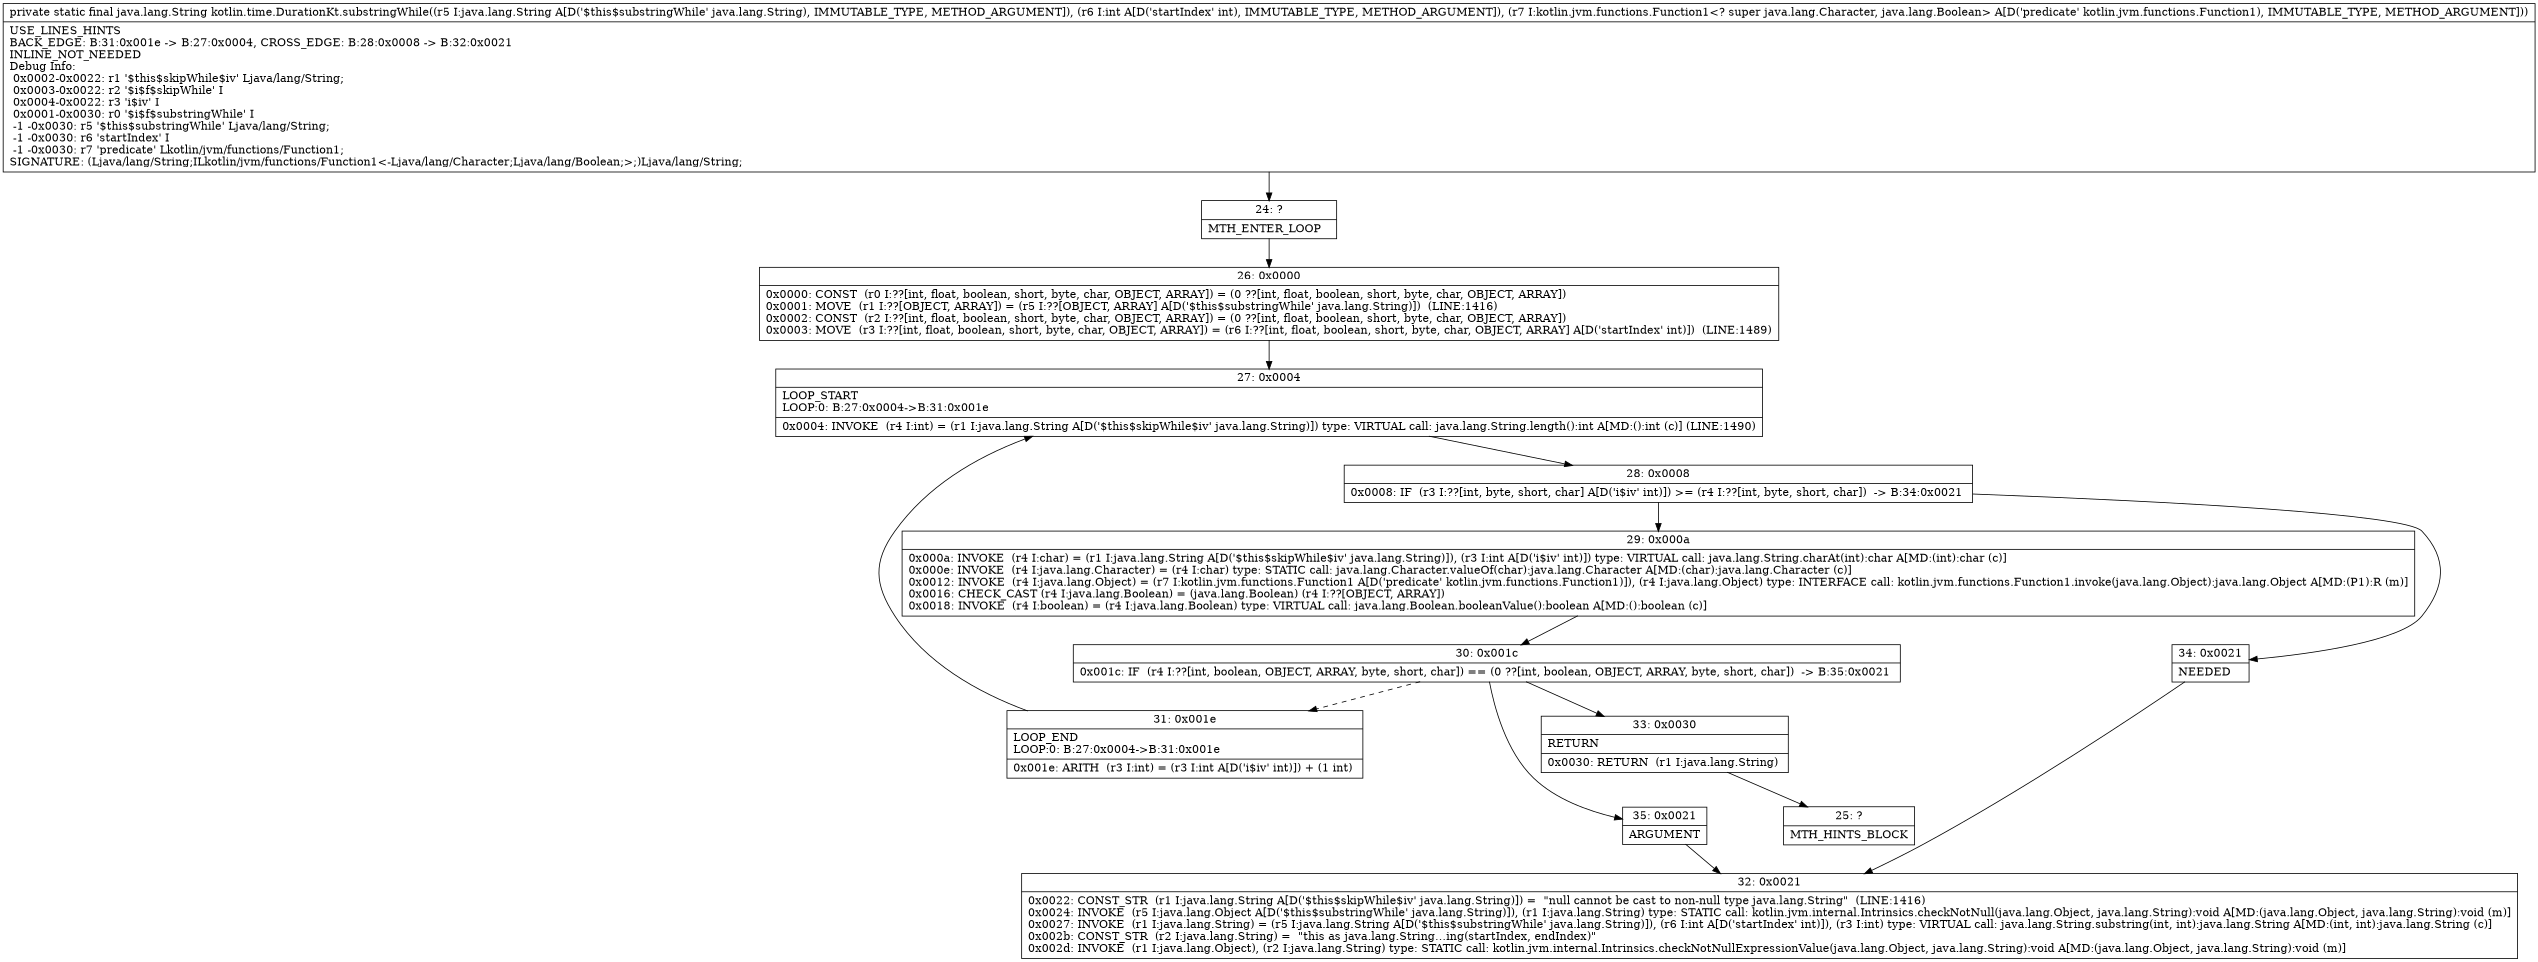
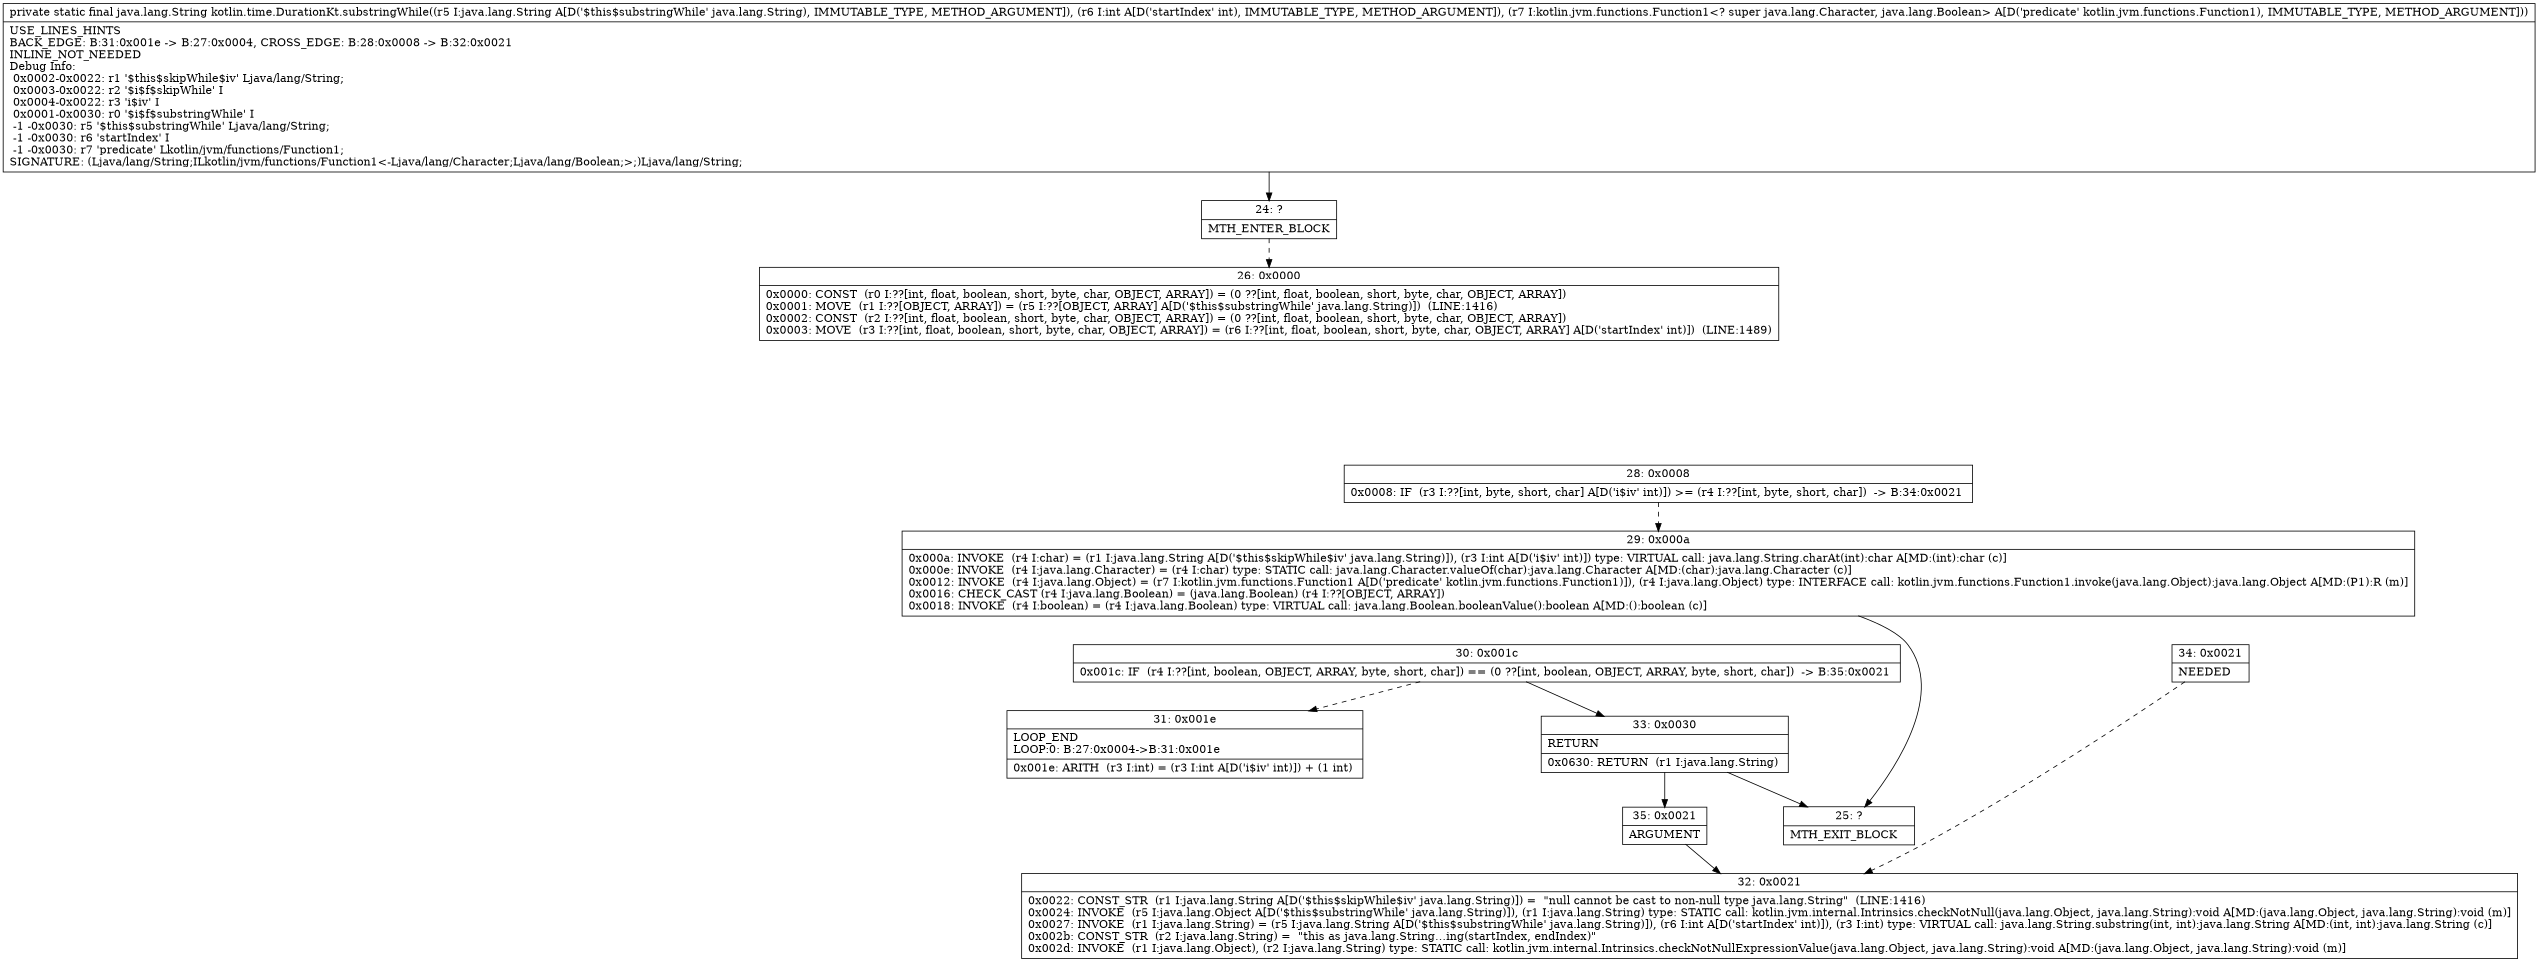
  digraph {
    node [shape=record]
-   n1 [label="{24\:\ ?|MTH_ENTER_LOOP\l}"]
+   n1 [label="{24\:\ ?|MTH_ENTER_BLOCK\l}"]
    n2 [label="{26\:\ 0x0000|0x0000: CONST  (r0 I:??[int, float, boolean, short, byte, char, OBJECT, ARRAY]) = (0 ??[int, float, boolean, short, byte, char, OBJECT, ARRAY]) \l0x0001: MOVE  (r1 I:??[OBJECT, ARRAY]) = (r5 I:??[OBJECT, ARRAY] A[D('$this$substringWhile' java.lang.String)])  (LINE:1416)\l0x0002: CONST  (r2 I:??[int, float, boolean, short, byte, char, OBJECT, ARRAY]) = (0 ??[int, float, boolean, short, byte, char, OBJECT, ARRAY]) \l0x0003: MOVE  (r3 I:??[int, float, boolean, short, byte, char, OBJECT, ARRAY]) = (r6 I:??[int, float, boolean, short, byte, char, OBJECT, ARRAY] A[D('startIndex' int)])  (LINE:1489)\l}"]
-   n3 [label="{27\:\ 0x0004|LOOP_START\lLOOP:0: B:27:0x0004\-\>B:31:0x001e\l|0x0004: INVOKE  (r4 I:int) = (r1 I:java.lang.String A[D('$this$skipWhile$iv' java.lang.String)]) type: VIRTUAL call: java.lang.String.length():int A[MD:():int (c)] (LINE:1490)\l}"]
    n4 [label="{28\:\ 0x0008|0x0008: IF  (r3 I:??[int, byte, short, char] A[D('i$iv' int)]) \>= (r4 I:??[int, byte, short, char])  \-\> B:34:0x0021 \l}"]
    n5 [label="{29\:\ 0x000a|0x000a: INVOKE  (r4 I:char) = (r1 I:java.lang.String A[D('$this$skipWhile$iv' java.lang.String)]), (r3 I:int A[D('i$iv' int)]) type: VIRTUAL call: java.lang.String.charAt(int):char A[MD:(int):char (c)]\l0x000e: INVOKE  (r4 I:java.lang.Character) = (r4 I:char) type: STATIC call: java.lang.Character.valueOf(char):java.lang.Character A[MD:(char):java.lang.Character (c)]\l0x0012: INVOKE  (r4 I:java.lang.Object) = (r7 I:kotlin.jvm.functions.Function1 A[D('predicate' kotlin.jvm.functions.Function1)]), (r4 I:java.lang.Object) type: INTERFACE call: kotlin.jvm.functions.Function1.invoke(java.lang.Object):java.lang.Object A[MD:(P1):R (m)]\l0x0016: CHECK_CAST (r4 I:java.lang.Boolean) = (java.lang.Boolean) (r4 I:??[OBJECT, ARRAY]) \l0x0018: INVOKE  (r4 I:boolean) = (r4 I:java.lang.Boolean) type: VIRTUAL call: java.lang.Boolean.booleanValue():boolean A[MD:():boolean (c)]\l}"]
    n6 [label="{34\:\ 0x0021|NEEDED\l}"]
    n7 [label="{30\:\ 0x001c|0x001c: IF  (r4 I:??[int, boolean, OBJECT, ARRAY, byte, short, char]) == (0 ??[int, boolean, OBJECT, ARRAY, byte, short, char])  \-\> B:35:0x0021 \l}"]
    n8 [label="{32\:\ 0x0021|0x0022: CONST_STR  (r1 I:java.lang.String A[D('$this$skipWhile$iv' java.lang.String)]) =  \"null cannot be cast to non\-null type java.lang.String\"  (LINE:1416)\l0x0024: INVOKE  (r5 I:java.lang.Object A[D('$this$substringWhile' java.lang.String)]), (r1 I:java.lang.String) type: STATIC call: kotlin.jvm.internal.Intrinsics.checkNotNull(java.lang.Object, java.lang.String):void A[MD:(java.lang.Object, java.lang.String):void (m)]\l0x0027: INVOKE  (r1 I:java.lang.String) = (r5 I:java.lang.String A[D('$this$substringWhile' java.lang.String)]), (r6 I:int A[D('startIndex' int)]), (r3 I:int) type: VIRTUAL call: java.lang.String.substring(int, int):java.lang.String A[MD:(int, int):java.lang.String (c)]\l0x002b: CONST_STR  (r2 I:java.lang.String) =  \"this as java.lang.String…ing(startIndex, endIndex)\" \l0x002d: INVOKE  (r1 I:java.lang.Object), (r2 I:java.lang.String) type: STATIC call: kotlin.jvm.internal.Intrinsics.checkNotNullExpressionValue(java.lang.Object, java.lang.String):void A[MD:(java.lang.Object, java.lang.String):void (m)]\l}"]
    n9 [label="{31\:\ 0x001e|LOOP_END\lLOOP:0: B:27:0x0004\-\>B:31:0x001e\l|0x001e: ARITH  (r3 I:int) = (r3 I:int A[D('i$iv' int)]) + (1 int) \l}"]
    n10 [label="{35\:\ 0x0021|ARGUMENT\l}"]
-   n11 [label="{33\:\ 0x0030|RETURN\l|0x0030: RETURN  (r1 I:java.lang.String) \l}"]
-   n12 [label="{25\:\ ?|MTH_HINTS_BLOCK\l}"]
+   n11 [label="{33\:\ 0x0030|RETURN\l|0x0630: RETURN  (r1 I:java.lang.String) \l}"]
+   n12 [label="{25\:\ ?|MTH_EXIT_BLOCK\l}"]
    n13 [label="{private static final java.lang.String kotlin.time.DurationKt.substringWhile((r5 I:java.lang.String A[D('$this$substringWhile' java.lang.String), IMMUTABLE_TYPE, METHOD_ARGUMENT]), (r6 I:int A[D('startIndex' int), IMMUTABLE_TYPE, METHOD_ARGUMENT]), (r7 I:kotlin.jvm.functions.Function1\<? super java.lang.Character, java.lang.Boolean\> A[D('predicate' kotlin.jvm.functions.Function1), IMMUTABLE_TYPE, METHOD_ARGUMENT]))  | USE_LINES_HINTS\lBACK_EDGE: B:31:0x001e \-\> B:27:0x0004, CROSS_EDGE: B:28:0x0008 \-\> B:32:0x0021\lINLINE_NOT_NEEDED\lDebug Info:\l  0x0002\-0x0022: r1 '$this$skipWhile$iv' Ljava\/lang\/String;\l  0x0003\-0x0022: r2 '$i$f$skipWhile' I\l  0x0004\-0x0022: r3 'i$iv' I\l  0x0001\-0x0030: r0 '$i$f$substringWhile' I\l  \-1 \-0x0030: r5 '$this$substringWhile' Ljava\/lang\/String;\l  \-1 \-0x0030: r6 'startIndex' I\l  \-1 \-0x0030: r7 'predicate' Lkotlin\/jvm\/functions\/Function1;\lSIGNATURE: (Ljava\/lang\/String;ILkotlin\/jvm\/functions\/Function1\<\-Ljava\/lang\/Character;Ljava\/lang\/Boolean;\>;)Ljava\/lang\/String;\l}"]
-   n1 -> n2
-   n2 -> n3
-   n3 -> n4
-   n4 -> n5 [style=solid]
-   n4 -> n6
-   n5 -> n7
-   n6 -> n8
+   n1 -> n2 [style=dashed]
+   n4 -> n5 [style=dashed]
+   n5 -> n12
+   n6 -> n8 [style=dashed]
    n7 -> n9 [style=dashed]
-   n7 -> n10
+   n11 -> n10
    n7 -> n11
-   n9 -> n3
    n10 -> n8
    n11 -> n12
    n13 -> n1
  }
